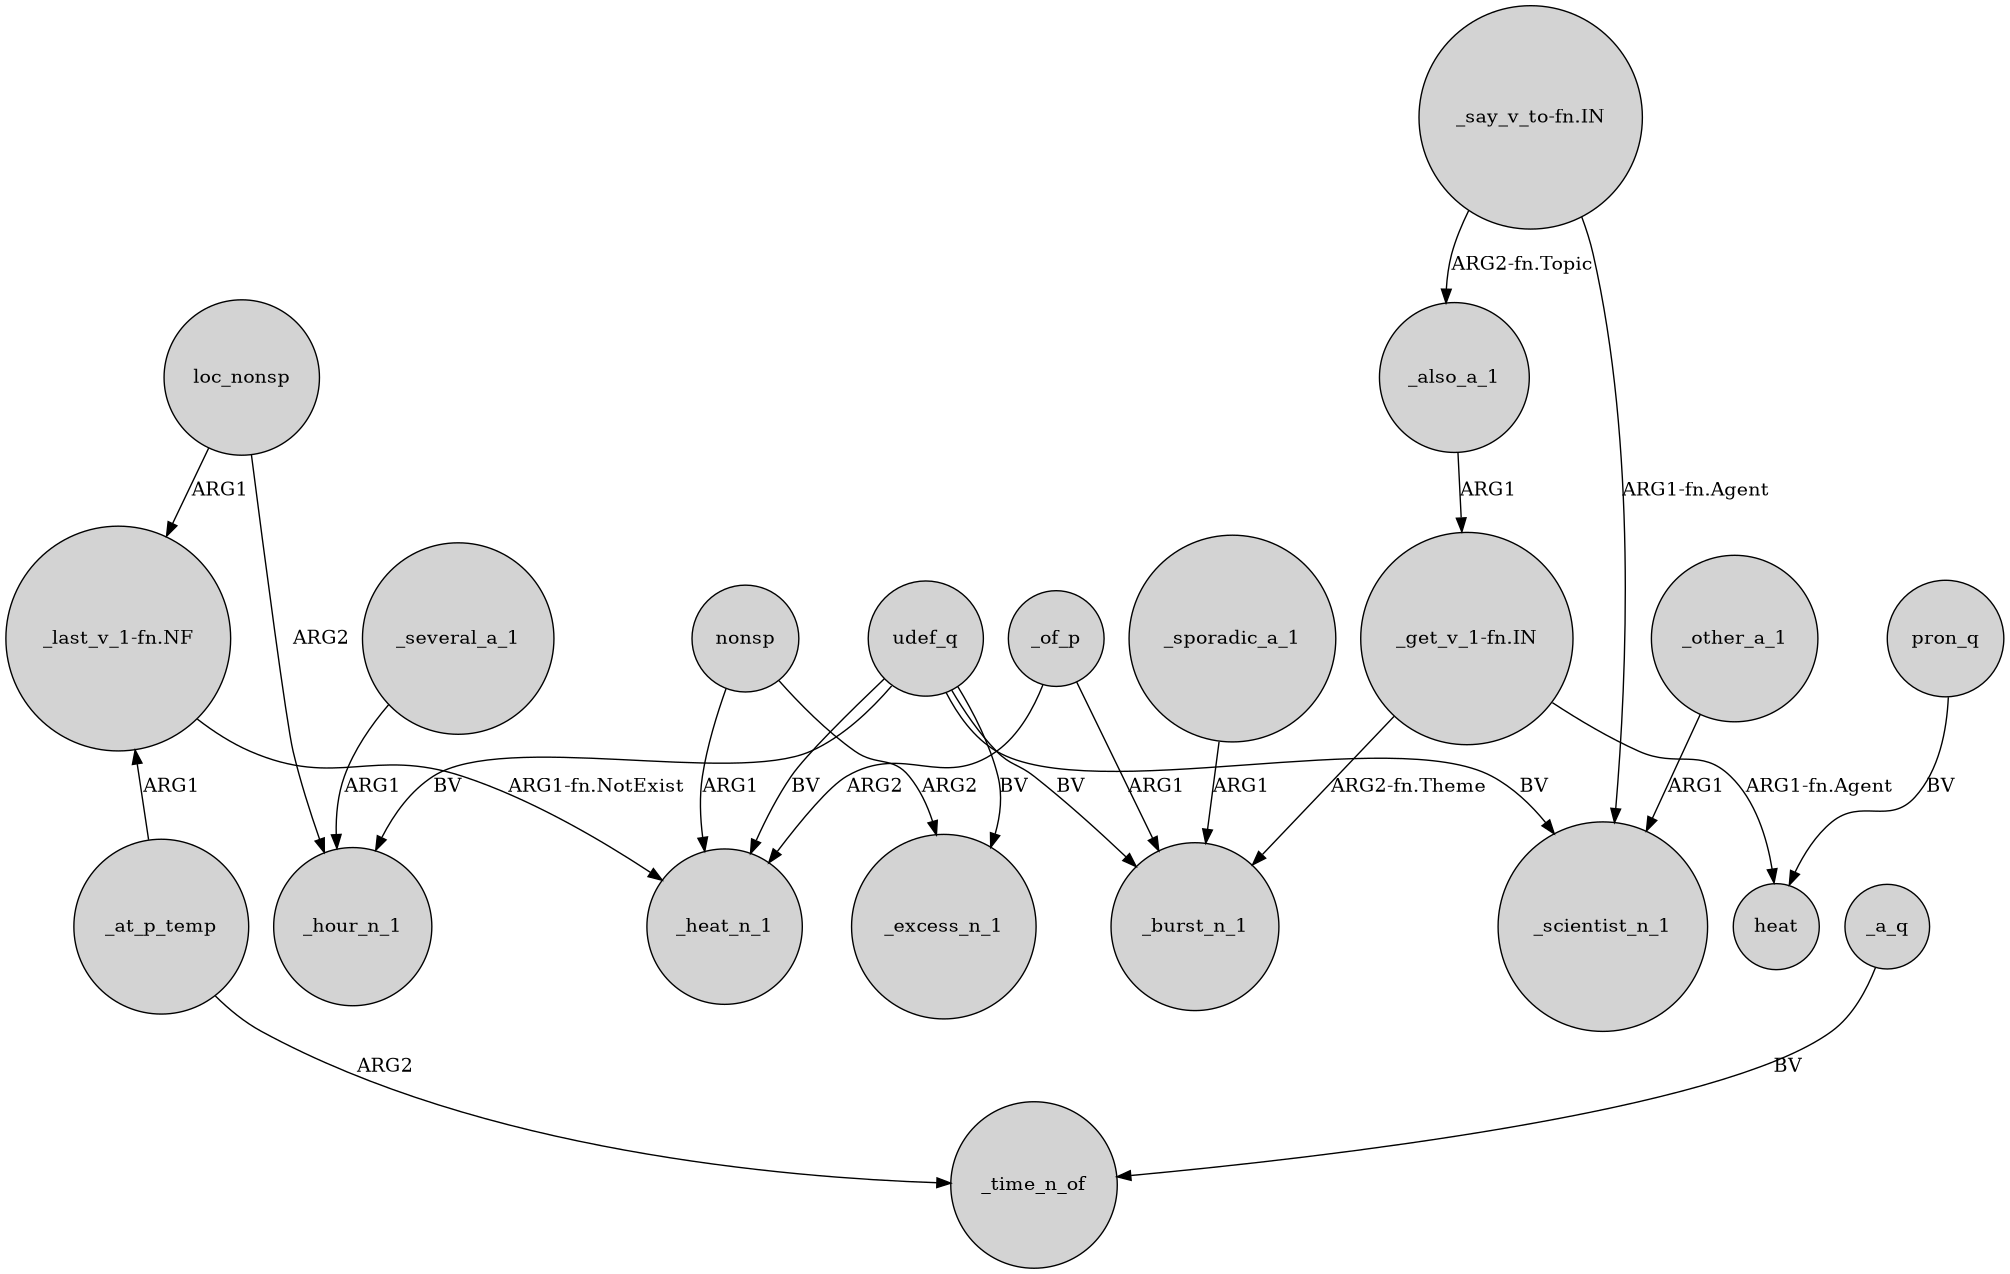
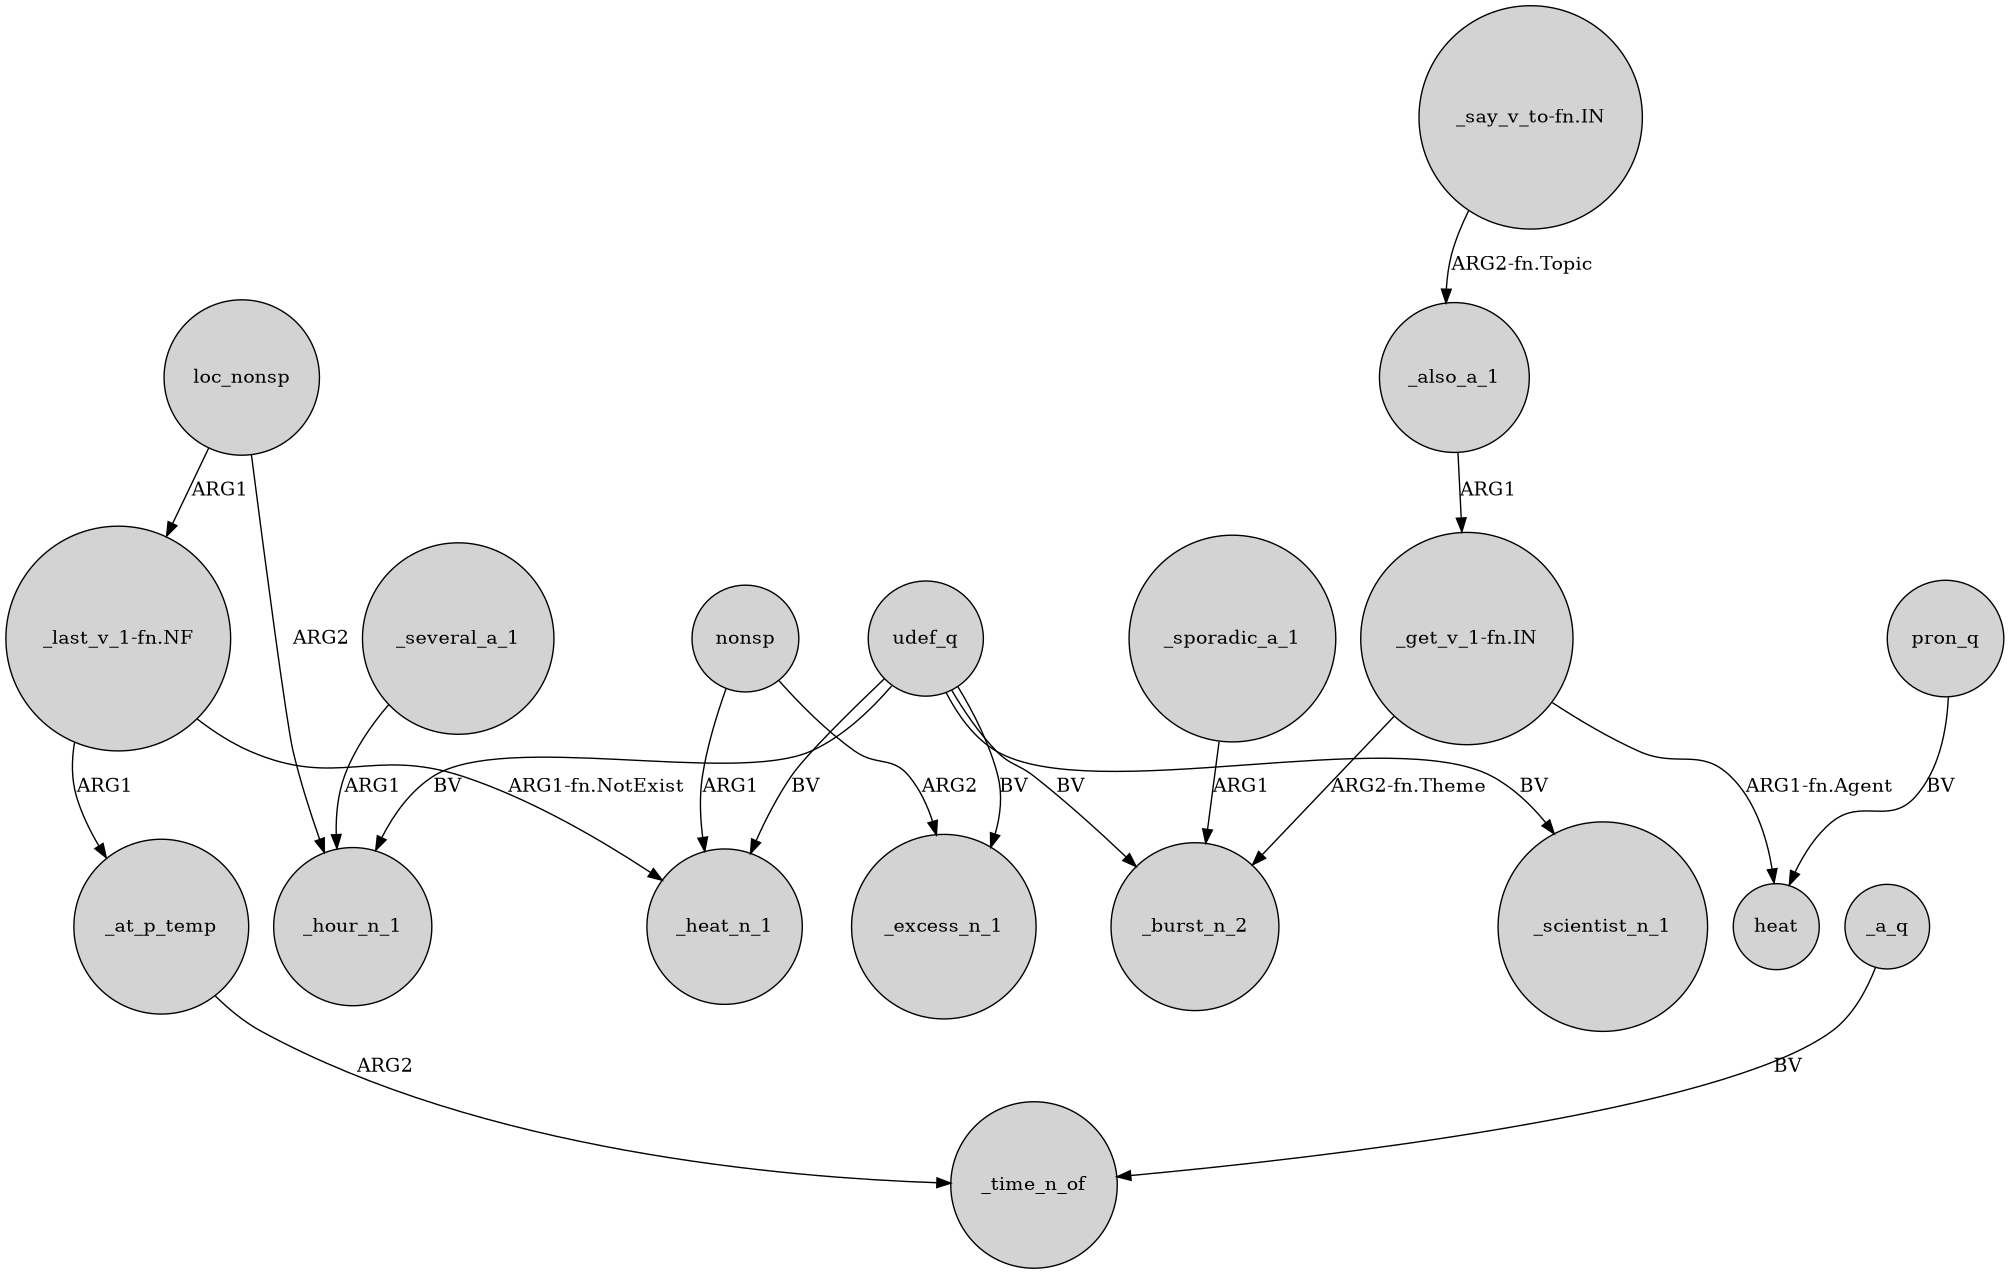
  digraph {
    node [shape=circle style=filled]
    "_last_v_1-fn.NF"
    _heat_n_1
    udef_q
    _excess_n_1
    _hour_n_1
    _scientist_n_1
-   _burst_n_1
+   _burst_n_1 [label=_burst_n_2]
    n8 [label=nonsp]
    "_say_v_to-fn.IN"
    _also_a_1
    "_get_v_1-fn.IN"
    n12 [label=heat]
    loc_nonsp
-   _other_a_1
    _at_p_temp
    _time_n_of
    _a_q
    n18 [label=pron_q]
-   _of_p
    _sporadic_a_1
    _several_a_1
    "_last_v_1-fn.NF" -> _heat_n_1 [label="ARG1-fn.NotExist"]
    udef_q -> _heat_n_1 [label=BV]
    udef_q -> _excess_n_1 [label=BV]
    udef_q -> _hour_n_1 [label=BV]
    udef_q -> _scientist_n_1 [label=BV]
    udef_q -> _burst_n_1 [label=BV]
    n8 -> _heat_n_1 [label=ARG1]
    n8 -> _excess_n_1 [label=ARG2]
-   "_say_v_to-fn.IN" -> _scientist_n_1 [label="ARG1-fn.Agent"]
    "_say_v_to-fn.IN" -> _also_a_1 [label="ARG2-fn.Topic"]
    _also_a_1 -> "_get_v_1-fn.IN" [label=ARG1]
    "_get_v_1-fn.IN" -> _burst_n_1 [label="ARG2-fn.Theme"]
    "_get_v_1-fn.IN" -> n12 [label="ARG1-fn.Agent"]
    loc_nonsp -> "_last_v_1-fn.NF" [label=ARG1]
    loc_nonsp -> _hour_n_1 [label=ARG2]
-   _other_a_1 -> _scientist_n_1 [label=ARG1]
-   _at_p_temp -> "_last_v_1-fn.NF" [label=ARG1]
+   "_last_v_1-fn.NF" -> _at_p_temp [label=ARG1]
    _at_p_temp -> _time_n_of [label=ARG2]
    _a_q -> _time_n_of [label=BV]
    n18 -> n12 [label=BV]
-   _of_p -> _heat_n_1 [label=ARG2]
-   _of_p -> _burst_n_1 [label=ARG1]
    _sporadic_a_1 -> _burst_n_1 [label=ARG1]
    _several_a_1 -> _hour_n_1 [label=ARG1]
  }
